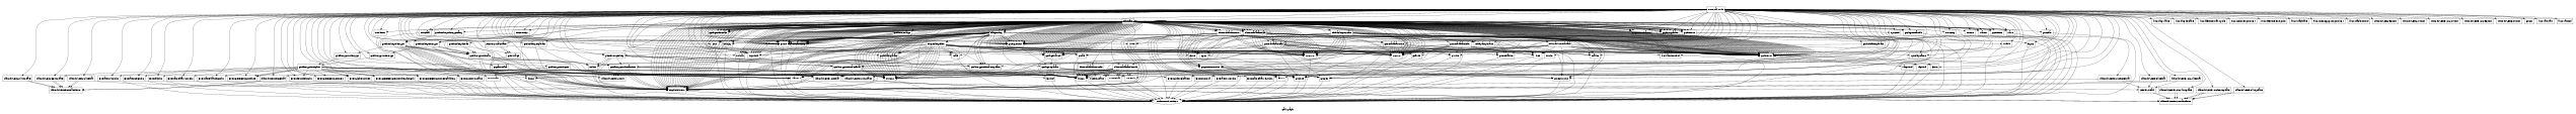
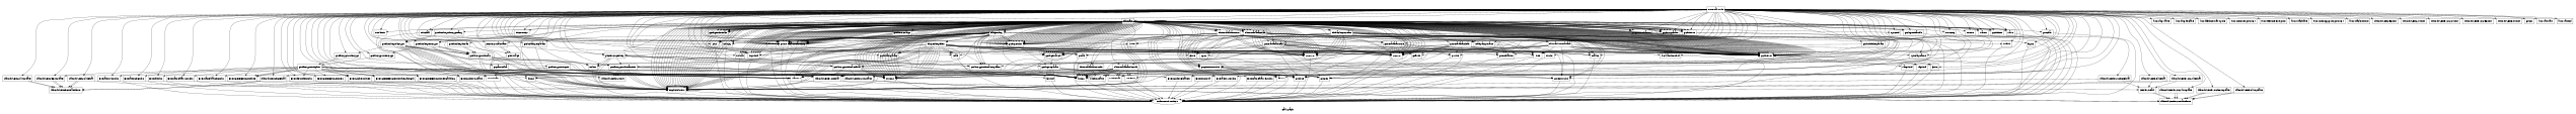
  digraph {
    label="Call graph"
    node [shape=record]
    n1 [label="{external node}"]
    n2 [label="{g_eli_crypto_encrypt}"]
    n3 [label="{llvm.dbg.value}"]
    n4 [label="{llvm.dbg.declare}"]
    n5 [label="{llvm.lifetime.start.p0i8}"]
    n6 [label="{__assert}"]
    n7 [label="{EVP_enc_null}"]
    n8 [label="{EVP_aes_128_cbc}"]
    n9 [label="{EVP_aes_192_cbc}"]
    n10 [label="{EVP_aes_256_cbc}"]
    n11 [label="{EVP_bf_cbc}"]
    n12 [label="{EVP_camellia_128_cbc}"]
    n13 [label="{EVP_camellia_192_cbc}"]
    n14 [label="{EVP_camellia_256_cbc}"]
    n15 [label="{EVP_des_ede3_cbc}"]
    n16 [label="{EVP_CIPHER_CTX_new}"]
    n17 [label="{EVP_CipherInit_ex}"]
    n18 [label="{EVP_CIPHER_CTX_set_key_length}"]
    n19 [label="{EVP_CIPHER_CTX_set_padding}"]
    n20 [label="{llvm.memset.p0i8.i64}"]
    n21 [label="{EVP_CipherUpdate}"]
    n22 [label="{EVP_CIPHER_CTX_free}"]
    n23 [label="{EVP_CipherFinal_ex}"]
    n24 [label="{llvm.lifetime.end.p0i8}"]
    n25 [label="{g_eli_crypto_decrypt}"]
    n26 [label="{g_eli_crypto_hmac_init}"]
    n27 [label="{bcopy}"]
    n28 [label="{explicit_bzero}"]
    n29 [label="{g_eli_crypto_hmac_update}"]
    n30 [label="{g_eli_crypto_hmac_final}"]
    n31 [label="{g_eli_crypto_hmac}"]
    n32 [label="{g_eli_crypto_ivgen}"]
    n33 [label="{g_eli_mkey_hmac}"]
    n34 [label="{bcmp}"]
    n35 [label="{g_eli_mkey_decrypt_any}"]
    n36 [label="{g_eli_mkey_encrypt}"]
    n37 [label="{pkcs5v2_genkey}"]
    n38 [label="{llvm.stacksave}"]
    n39 [label="{strlen}"]
    n40 [label="{llvm.memcpy.p0i8.p0i8.i64}"]
    n41 [label="{llvm.stackrestore}"]
    n42 [label="{pkcs5v2_calculate}"]
    n43 [label="{getrusage}"]
    n44 [label="{_libmd_SHA256_Init}"]
    n45 [label="{_libmd_SHA256_Update}"]
    n46 [label="{_libmd_SHA256_Final}"]
    n47 [label="{_libmd_SHA224_Init}"]
    n48 [label="{_libmd_SHA224_Update}"]
    n49 [label="{_libmd_SHA224_Final}"]
    n50 [label="{_libmd_SHA512_Init}"]
    n51 [label="{_libmd_SHA512_Update}"]
    n52 [label="{_libmd_SHA512_Final}"]
    n53 [label="{_libmd_SHA512_224_Init}"]
    n54 [label="{_libmd_SHA512_224_Update}"]
    n55 [label="{_libmd_SHA512_224_Final}"]
    n56 [label="{_libmd_SHA512_256_Init}"]
    n57 [label="{_libmd_SHA512_256_Update}"]
    n58 [label="{_libmd_SHA512_256_Final}"]
    n59 [label="{_libmd_SHA384_Init}"]
    n60 [label="{_libmd_SHA384_Update}"]
    n61 [label="{_libmd_SHA384_Final}"]
    n62 [label="{eli_main}"]
    n63 [label="{setrlimit}"]
    n64 [label="{__error}"]
    n65 [label="{strerror}"]
    n66 [label="{mlockall}"]
    n67 [label="{strcmp}"]
    n68 [label="{strlcpy}"]
    n69 [label="{strcasecmp}"]
    n70 [label="{fwrite}"]
    n71 [label="{sysconf}"]
    n72 [label="{gctl_get_handle}"]
    n73 [label="{gctl_ro_param}"]
    n74 [label="{arc4random_buf}"]
    n75 [label="{printf}"]
    n76 [label="{strncmp}"]
    n77 [label="{strnstr}"]
    n78 [label="{strlcat}"]
    n79 [label="{snprintf}"]
    n80 [label="{puts}"]
    n81 [label="{warnx}"]
    n82 [label="{gctl_free}"]
    n83 [label="{gctl_issue}"]
    n84 [label="{g_mediasize}"]
    n85 [label="{g_sectorsize}"]
    n86 [label="{g_close}"]
    n87 [label="{malloc}"]
    n88 [label="{pread}"]
    n89 [label="{free}"]
    n90 [label="{sysctlbyname}"]
    n91 [label="{warn}"]
    n92 [label="{putchar}"]
    n93 [label="{fprintf}"]
    n94 [label="{MD5Init}"]
    n95 [label="{MD5Update}"]
    n96 [label="{MD5Final}"]
    n97 [label="{pwrite}"]
    n98 [label="{g_flush}"]
    n99 [label="{open}"]
    n100 [label="{write}"]
    n101 [label="{close}"]
    n102 [label="{read}"]
    n103 [label="{unlink}"]
    n104 [label="{fsync}"]
    n105 [label="{readpassphrase}"]
    n106 [label="{strchr}"]
    n107 [label="{g_lcm}"]
    n108 [label="{bitcount32}"]
    n109 [label="{g_parse_lba}"]
    n110 [label="{strtoimax}"]
    n111 [label="{g_get_mediasize}"]
    n112 [label="{g_get_sectorsize}"]
    n113 [label="{g_metadata_read}"]
    n114 [label="{g_metadata_store}"]
    n115 [label="{g_metadata_clear}"]
    n116 [label="{gctl_error}"]
    n117 [label="{llvm.va_start}"]
    n118 [label="{vasprintf}"]
    n119 [label="{vfprintf}"]
    n120 [label="{fputc}"]
    n121 [label="{llvm.va_end}"]
    n122 [label="{gctl_get_int}"]
    n123 [label="{abort}"]
    n124 [label="{gctl_get_intmax}"]
    n125 [label="{gctl_get_ascii}"]
    n126 [label="{gctl_change_param}"]
    n127 [label="{gctl_delete_param}"]
    n128 [label="{gctl_has_param}"]
    n129 [label="{g_eli_crypto_cipher}"]
    Node0x805080520 [shape=""]
    n131 [label="{g_eli_mkey_decrypt}"]
    n132 [label="{_libmd_SHA256_Transform}"]
    n133 [label="{_libmd_SHA512_Transform}"]
    n134 [label="{SHA512_Pad}"]
    n135 [label="{g_open}"]
    n136 [label="{g_eli_str2ealgo}"]
    n137 [label="{eli_genkey}"]
    n138 [label="{eli_metadata_encode}"]
    n139 [label="{eli_backup_create}"]
    n140 [label="{eli_metadata_read}"]
    n141 [label="{eli_metadata_store}"]
    n142 [label="{eli_trash_metadata}"]
    n143 [label="{eli_metadata_decode}"]
    n144 [label="{gctl_get_param}"]
    n145 [label="{eli_genkey_files}"]
    n1 -> n2
    n1 -> n3
    n1 -> n4
    n1 -> n5
    n1 -> n6
    n1 -> n7
    n1 -> n8
    n1 -> n9
    n1 -> n10
    n1 -> n11
    n1 -> n12
    n1 -> n13
    n1 -> n14
    n1 -> n15
    n1 -> n16
    n1 -> n17
    n1 -> n18
    n1 -> n19
    n1 -> n20
    n1 -> n21
    n1 -> n22
    n1 -> n23
    n1 -> n24
    n1 -> n25
    n1 -> n26
    n1 -> n27
    n1 -> n28
    n1 -> n29
    n1 -> n30
    n1 -> n31
    n1 -> n32
    n1 -> n33
    n1 -> n34
    n1 -> n35
    n1 -> n36
    n1 -> n37
    n1 -> n38
    n1 -> n39
    n1 -> n40
    n1 -> n41
    n1 -> n42
    n1 -> n43
    n1 -> n44
    n1 -> n45
    n1 -> n46
    n1 -> n47
    n1 -> n48
    n1 -> n49
    n1 -> n50
    n1 -> n51
    n1 -> n52
    n1 -> n53
    n1 -> n54
    n1 -> n55
    n1 -> n56
    n1 -> n57
    n1 -> n58
    n1 -> n59
    n1 -> n60
    n1 -> n61
    n1 -> n62
    n1 -> n63
    n1 -> n64
    n1 -> n65
    n1 -> n66
    n1 -> n67
    n1 -> n68
    n1 -> n69
    n1 -> n70
    n1 -> n71
    n1 -> n72
    n1 -> n73
    n1 -> n74
    n1 -> n75
    n1 -> n76
    n1 -> n77
    n1 -> n78
    n1 -> n79
    n1 -> n80
    n1 -> n81
    n1 -> n82
    n1 -> n83
-   n84 -> n1
+   n1 -> n84
    n1 -> n85
    n1 -> n86
    n1 -> n87
    n1 -> n88
    n1 -> n89
    n1 -> n90
    n1 -> n91
    n1 -> n92
    n1 -> n93
    n1 -> n94
    n1 -> n95
    n1 -> n96
    n1 -> n97
    n1 -> n98
    n1 -> n99
    n1 -> n100
    n1 -> n101
    n1 -> n102
    n1 -> n103
    n1 -> n104
    n1 -> n105
    n1 -> n106
    n1 -> n107
    n1 -> n108
    n1 -> n109
    n1 -> n110
    n1 -> n111
    n1 -> n112
    n1 -> n113
    n1 -> n114
    n1 -> n115
    n1 -> n116
    n1 -> n117
    n1 -> n118
    n1 -> n119
    n1 -> n120
    n1 -> n121
    n1 -> n122
    n1 -> n123
    n1 -> n124
    n1 -> n125
    n1 -> n126
    n1 -> n127
    n1 -> n128
    n2 -> n129
    n6 -> Node0x805080520
    n7 -> Node0x805080520
    n8 -> Node0x805080520
    n9 -> Node0x805080520
    n10 -> Node0x805080520
    n11 -> Node0x805080520
    n12 -> Node0x805080520
    n13 -> Node0x805080520
    n14 -> Node0x805080520
    n15 -> Node0x805080520
    n16 -> Node0x805080520
    n17 -> Node0x805080520
    n18 -> Node0x805080520
    n19 -> Node0x805080520
    n21 -> Node0x805080520
    n22 -> Node0x805080520
    n23 -> Node0x805080520
    n25 -> n129
    n26 -> n27
    n26 -> n28
    n26 -> n28
    n26 -> n28
    n26 -> n50
    n26 -> n50
    n26 -> n50
    n26 -> n51
    n26 -> n51
    n26 -> n51
    n26 -> n52
    n27 -> Node0x805080520
    n28 -> Node0x805080520
    n29 -> n51
    n30 -> n27
    n30 -> n28
    n30 -> n28
    n30 -> n51
    n30 -> n52
    n30 -> n52
    n31 -> n26
    n31 -> n27
    n31 -> n28
    n31 -> n28
    n31 -> n51
    n31 -> n51
    n31 -> n52
    n31 -> n52
    n32 -> n27
    n32 -> n27
    n32 -> n27
    n32 -> n27
    n32 -> n45
    n32 -> n46
    n33 -> n28
    n33 -> n31
    n33 -> n31
    n34 -> Node0x805080520
    n35 -> n131
    n35 -> n131
    n36 -> n2
    n36 -> n28
    n36 -> n28
    n36 -> n31
    n36 -> n31
    n36 -> n31
    n37 -> n26
    n37 -> n27
    n37 -> n28
    n37 -> n28
    n37 -> n29
    n37 -> n29
    n37 -> n30
    n37 -> n30
    n37 -> n39
    n39 -> Node0x805080520
    n42 -> n37
    n42 -> n43
    n42 -> n43
    n43 -> Node0x805080520
    n45 -> n132
    n45 -> n132
    n46 -> n28
    n46 -> n132
    n46 -> n132
    n48 -> n132
    n48 -> n132
    n49 -> n28
    n49 -> n132
    n49 -> n132
    n51 -> n133
    n51 -> n133
    n52 -> n28
    n52 -> n134
    n54 -> n133
    n54 -> n133
    n55 -> n28
    n55 -> n134
    n57 -> n133
    n57 -> n133
    n58 -> n28
    n58 -> n134
    n60 -> n133
    n60 -> n133
    n61 -> n28
    n61 -> n134
    n62 -> n6
    n62 -> n27
    n62 -> n28
    n62 -> n28
    n62 -> n28
    n62 -> n28
    n62 -> n28
    n62 -> n28
    n62 -> n28
    n62 -> n28
    n62 -> n28
    n62 -> n28
    n62 -> n28
    n62 -> n28
    n62 -> n28
    n62 -> n28
    n62 -> n28
    n62 -> n28
    n62 -> n28
    n62 -> n28
    n62 -> n28
    n62 -> n28
    n62 -> n28
    n62 -> n28
    n62 -> n28
    n62 -> n28
    n62 -> n28
    n62 -> n28
    n62 -> n35
    n62 -> n36
    n62 -> n36
    n62 -> n63
    n62 -> n64
    n62 -> n64
    n62 -> n64
    n62 -> n64
    n62 -> n64
    n62 -> n64
    n62 -> n64
    n62 -> n64
    n62 -> n64
    n62 -> n65
    n62 -> n65
    n62 -> n65
    n62 -> n65
    n62 -> n65
    n62 -> n65
    n62 -> n65
    n62 -> n65
    n62 -> n65
    n62 -> n65
    n62 -> n65
    n62 -> n65
    n62 -> n65
    n62 -> n65
    n62 -> n65
    n62 -> n65
    n62 -> n66
    n62 -> n67
    n62 -> n67
    n62 -> n67
    n62 -> n67
    n62 -> n67
    n62 -> n67
    n62 -> n67
    n62 -> n67
    n62 -> n67
    n62 -> n67
    n62 -> n67
    n62 -> n67
    n62 -> n67
    n62 -> n67
    n62 -> n67
    n62 -> n67
    n62 -> n68
    n62 -> n68
    n62 -> n68
    n62 -> n69
    n62 -> n69
    n62 -> n69
    n62 -> n69
    n62 -> n69
    n62 -> n69
    n62 -> n70
    n62 -> n70
    n62 -> n71
    n62 -> n72
    n62 -> n72
    n62 -> n73
    n62 -> n73
    n62 -> n73
    n62 -> n73
    n62 -> n73
    n62 -> n73
    n62 -> n73
    n62 -> n73
    n62 -> n73
    n62 -> n74
    n62 -> n74
    n62 -> n74
    n62 -> n74
    n62 -> n75
    n62 -> n75
    n62 -> n75
    n62 -> n75
    n62 -> n75
    n62 -> n75
    n62 -> n75
    n62 -> n75
    n62 -> n75
    n62 -> n75
    n62 -> n75
    n62 -> n75
    n62 -> n75
    n62 -> n75
    n62 -> n75
    n62 -> n75
    n62 -> n75
    n62 -> n75
    n62 -> n75
    n62 -> n75
    n62 -> n75
    n62 -> n75
    n62 -> n75
    n62 -> n75
    n62 -> n75
    n62 -> n75
    n62 -> n75
    n62 -> n75
    n62 -> n75
    n62 -> n75
    n62 -> n75
    n62 -> n75
    n62 -> n76
    n62 -> n77
    n62 -> n78
    n62 -> n78
    n62 -> n78
    n62 -> n78
    n62 -> n79
    n62 -> n79
    n62 -> n79
    n62 -> n79
    n62 -> n79
    n62 -> n80
    n62 -> n80
    n62 -> n81
    n62 -> n81
    n62 -> n82
    n62 -> n82
    n62 -> n83
    n62 -> n83
    n62 -> n83
    n62 -> n83
    n62 -> n83
    n62 -> n83
    n62 -> n84
    n62 -> n84
    n62 -> n85
    n62 -> n85
    n62 -> n86
    n62 -> n86
    n62 -> n86
    n62 -> n86
    n62 -> n87
    n62 -> n88
    n62 -> n89
    n62 -> n90
    n62 -> n91
    n62 -> n91
    n62 -> n92
    n62 -> n93
    n62 -> n108
    n62 -> n111
    n62 -> n111
    n62 -> n111
    n62 -> n111
    n62 -> n112
    n62 -> n112
    n62 -> n112
    n62 -> n112
    n62 -> n112
    n62 -> n113
    n62 -> n114
    n62 -> n115
    n62 -> n116
    n62 -> n116
    n62 -> n116
    n62 -> n116
    n62 -> n116
    n62 -> n116
    n62 -> n116
    n62 -> n116
    n62 -> n116
    n62 -> n116
    n62 -> n116
    n62 -> n116
    n62 -> n116
    n62 -> n116
    n62 -> n116
    n62 -> n116
    n62 -> n116
    n62 -> n116
    n62 -> n116
    n62 -> n116
    n62 -> n116
    n62 -> n116
    n62 -> n116
    n62 -> n116
    n62 -> n116
    n62 -> n116
    n62 -> n116
    n62 -> n116
    n62 -> n116
    n62 -> n116
    n62 -> n116
    n62 -> n116
    n62 -> n116
    n62 -> n116
    n62 -> n116
    n62 -> n116
    n62 -> n116
    n62 -> n116
    n62 -> n116
    n62 -> n116
    n62 -> n116
    n62 -> n116
    n62 -> n116
    n62 -> n116
    n62 -> n116
    n62 -> n116
    n62 -> n116
    n62 -> n116
    n62 -> n116
    n62 -> n116
    n62 -> n116
    n62 -> n116
    n62 -> n116
    n62 -> n116
    n62 -> n116
    n62 -> n116
    n62 -> n116
    n62 -> n116
    n62 -> n116
    n62 -> n116
    n62 -> n116
    n62 -> n116
    n62 -> n116
    n62 -> n116
    n62 -> n116
    n62 -> n122
    n62 -> n122
    n62 -> n122
    n62 -> n122
    n62 -> n122
    n62 -> n122
    n62 -> n122
    n62 -> n122
    n62 -> n122
    n62 -> n122
    n62 -> n122
    n62 -> n122
    n62 -> n122
    n62 -> n122
    n62 -> n122
    n62 -> n122
    n62 -> n122
    n62 -> n122
    n62 -> n122
    n62 -> n122
    n62 -> n122
    n62 -> n122
    n62 -> n122
    n62 -> n122
    n62 -> n122
    n62 -> n122
    n62 -> n122
    n62 -> n122
    n62 -> n122
    n62 -> n122
    n62 -> n124
    n62 -> n124
    n62 -> n124
    n62 -> n124
    n62 -> n124
    n62 -> n124
    n62 -> n124
    n62 -> n124
    n62 -> n124
    n62 -> n124
    n62 -> n125
    n62 -> n125
    n62 -> n125
    n62 -> n125
    n62 -> n125
    n62 -> n125
    n62 -> n125
    n62 -> n125
    n62 -> n125
    n62 -> n125
    n62 -> n125
    n62 -> n125
    n62 -> n125
    n62 -> n125
    n62 -> n125
    n62 -> n125
    n62 -> n125
    n62 -> n125
    n62 -> n125
    n62 -> n126
    n62 -> n135
    n62 -> n135
    n62 -> n136
    n62 -> n136
    n62 -> n137
    n62 -> n137
    n62 -> n137
    n62 -> n137
    n62 -> n137
    n62 -> n137
+   n62 -> n138
    n62 -> n139
    n62 -> n139
    n62 -> n140
    n62 -> n140
    n62 -> n140
    n62 -> n140
    n62 -> n140
    n62 -> n140
    n62 -> n140
    n62 -> n141
    n62 -> n141
    n62 -> n141
    n62 -> n141
    n62 -> n141
    n62 -> n142
    n62 -> n142
    n62 -> n143
    n63 -> Node0x805080520
    n64 -> Node0x805080520
    n65 -> Node0x805080520
    n66 -> Node0x805080520
    n67 -> Node0x805080520
    n68 -> Node0x805080520
    n69 -> Node0x805080520
    n70 -> Node0x805080520
    n71 -> Node0x805080520
    n72 -> Node0x805080520
    n73 -> Node0x805080520
    n74 -> Node0x805080520
    n75 -> Node0x805080520
    n76 -> Node0x805080520
    n77 -> Node0x805080520
    n78 -> Node0x805080520
    n79 -> Node0x805080520
    n80 -> Node0x805080520
    n81 -> Node0x805080520
    n82 -> Node0x805080520
    n83 -> Node0x805080520
    n83 -> n135
    n84 -> Node0x805080520
    n85 -> Node0x805080520
    n86 -> Node0x805080520
    n87 -> Node0x805080520
    n88 -> Node0x805080520
    n89 -> n112
    n89 -> Node0x805080520
    n90 -> Node0x805080520
    n91 -> Node0x805080520
    n92 -> Node0x805080520
    n93 -> Node0x805080520
    n94 -> Node0x805080520
    n95 -> Node0x805080520
    n96 -> Node0x805080520
    n97 -> Node0x805080520
    n98 -> Node0x805080520
    n99 -> Node0x805080520
-   n100 -> Node0x805080520
+   n100 -> n21
    n101 -> Node0x805080520
    n102 -> Node0x805080520
    n103 -> Node0x805080520
    n104 -> Node0x805080520
    n105 -> Node0x805080520
    n106 -> Node0x805080520
    n108 -> n131
    n109 -> n6
    n109 -> n6
    n109 -> n6
    n109 -> n110
    n110 -> Node0x805080520
    n111 -> n84
    n111 -> n86
    n111 -> n135
    n112 -> n85
    n112 -> n86
    n112 -> n135
    n113 -> n6
    n113 -> n27
    n113 -> n27
    n113 -> n64
    n113 -> n64
    n113 -> n64
    n113 -> n64
    n113 -> n67
    n113 -> n84
    n113 -> n85
    n113 -> n86
    n113 -> n87
    n113 -> n88
    n113 -> n89
    n113 -> n135
    n114 -> n6
    n114 -> n27
    n114 -> n64
    n114 -> n64
    n114 -> n64
    n114 -> n64
    n114 -> n84
    n114 -> n85
    n114 -> n86
    n114 -> n87
    n114 -> n89
    n114 -> n97
    n114 -> n98
    n114 -> n135
    n115 -> n27
    n115 -> n64
    n115 -> n64
    n115 -> n64
    n115 -> n64
    n115 -> n64
    n115 -> n67
    n115 -> n84
    n115 -> n85
    n115 -> n86
    n115 -> n87
    n115 -> n88
    n115 -> n89
    n115 -> n97
    n115 -> n98
    n115 -> n135
    n116 -> n118
    n116 -> n119
    n116 -> n120
    n118 -> Node0x805080520
    n119 -> Node0x805080520
    n120 -> Node0x805080520
    n122 -> n144
    n123 -> Node0x805080520
    n124 -> n144
    n125 -> n144
    n126 -> n39
    n126 -> n67
    n127 -> n67
    n127 -> n89
    n128 -> n67
    n129 -> n6
    n129 -> n6
    n129 -> n6
    n129 -> n7
    n129 -> n8
    n129 -> n9
    n129 -> n10
    n129 -> n11
    n129 -> n12
    n129 -> n13
    n129 -> n14
    n129 -> n15
    n129 -> n16
    n129 -> n17
    n129 -> n17
    n129 -> n18
    n129 -> n19
    n129 -> n21
    n129 -> n22
    n129 -> n22
    n129 -> n22
    n129 -> n23
    n131 -> n25
    n131 -> n27
    n131 -> n27
    n131 -> n28
    n131 -> n28
    n131 -> n28
    n131 -> n28
    n131 -> n28
    n131 -> n28
    n131 -> n28
    n131 -> n31
    n131 -> n31
    n131 -> n31
    n131 -> n34
    n134 -> n133
    n134 -> n133
    n135 -> Node0x805080520
    n136 -> n69
    n136 -> n69
    n136 -> n69
    n136 -> n69
    n136 -> n69
    n136 -> n69
    n136 -> n69
    n136 -> n69
    n136 -> n69
    n136 -> n69
    n136 -> n69
    n137 -> n6
    n137 -> n6
    n137 -> n26
    n137 -> n28
    n137 -> n28
    n137 -> n28
    n137 -> n28
    n137 -> n28
    n137 -> n28
    n137 -> n29
    n137 -> n29
    n137 -> n29
    n137 -> n30
    n137 -> n37
    n137 -> n39
    n137 -> n39
    n137 -> n42
    n137 -> n64
    n137 -> n64
    n137 -> n65
    n137 -> n65
    n137 -> n67
    n137 -> n68
    n137 -> n68
    n137 -> n70
    n137 -> n75
    n137 -> n80
    n137 -> n105
    n137 -> n105
    n137 -> n105
    n137 -> n116
    n137 -> n116
    n137 -> n116
    n137 -> n116
    n137 -> n116
    n137 -> n122
    n137 -> n122
    n137 -> n128
    n137 -> n145
    n137 -> n145
    n138 -> n6
    n138 -> n27
    n138 -> n27
    n138 -> n27
    n138 -> n27
    n138 -> n27
    n138 -> n27
    n138 -> n27
    n138 -> n94
    n138 -> n95
    n138 -> n96
    n139 -> n28
    n139 -> n64
    n139 -> n64
    n139 -> n64
    n139 -> n65
    n139 -> n65
    n139 -> n65
    n139 -> n65
    n139 -> n87
    n139 -> n89
    n139 -> n99
    n139 -> n100
    n139 -> n101
    n139 -> n101
    n139 -> n103
    n139 -> n104
    n139 -> n112
    n139 -> n113
    n139 -> n116
    n139 -> n116
    n139 -> n116
    n139 -> n116
    n139 -> n116
    n140 -> n64
    n140 -> n64
    n140 -> n65
    n140 -> n65
    n140 -> n65
    n140 -> n65
    n140 -> n99
    n140 -> n101
    n140 -> n101
    n140 -> n102
    n140 -> n113
    n140 -> n116
    n140 -> n116
    n140 -> n116
    n140 -> n116
    n140 -> n116
    n140 -> n116
    n140 -> n143
    n141 -> n28
    n141 -> n28
    n141 -> n28
    n141 -> n28
    n141 -> n64
    n141 -> n64
    n141 -> n64
    n141 -> n65
    n141 -> n65
    n141 -> n65
    n141 -> n99
    n141 -> n100
    n141 -> n101
    n141 -> n101
    n141 -> n112
    n141 -> n114
    n141 -> n116
    n141 -> n116
    n141 -> n116
    n141 -> n138
    n142 -> n64
    n142 -> n64
    n142 -> n65
    n142 -> n65
    n142 -> n74
    n142 -> n85
    n142 -> n87
    n142 -> n89
    n142 -> n90
    n142 -> n97
    n142 -> n98
    n142 -> n116
    n142 -> n116
    n142 -> n116
    n143 -> n27
    n143 -> n27
    n143 -> n27
    n143 -> n27
    n143 -> n27
    n143 -> n27
    n143 -> n27
    n143 -> n34
    n143 -> n34
    n143 -> n67
    n143 -> n94
    n143 -> n94
    n143 -> n95
    n143 -> n95
    n143 -> n96
    n143 -> n96
    n144 -> n67
    n144 -> n93
    n144 -> n93
    n144 -> n93
    n144 -> n93
    n144 -> n123
    n144 -> n123
    n144 -> n123
    n144 -> n123
    n145 -> n6
    n145 -> n6
    n145 -> n6
    n145 -> n6
    n145 -> n28
    n145 -> n28
    n145 -> n29
    n145 -> n64
    n145 -> n64
    n145 -> n65
    n145 -> n65
    n145 -> n67
    n145 -> n67
    n145 -> n67
    n145 -> n67
    n145 -> n67
    n145 -> n67
    n145 -> n78
    n145 -> n79
    n145 -> n79
    n145 -> n99
    n145 -> n101
    n145 -> n102
    n145 -> n102
    n145 -> n102
    n145 -> n106
    n145 -> n116
    n145 -> n116
    n145 -> n116
    n145 -> n125
    n145 -> n128
    n145 -> n128
  }
